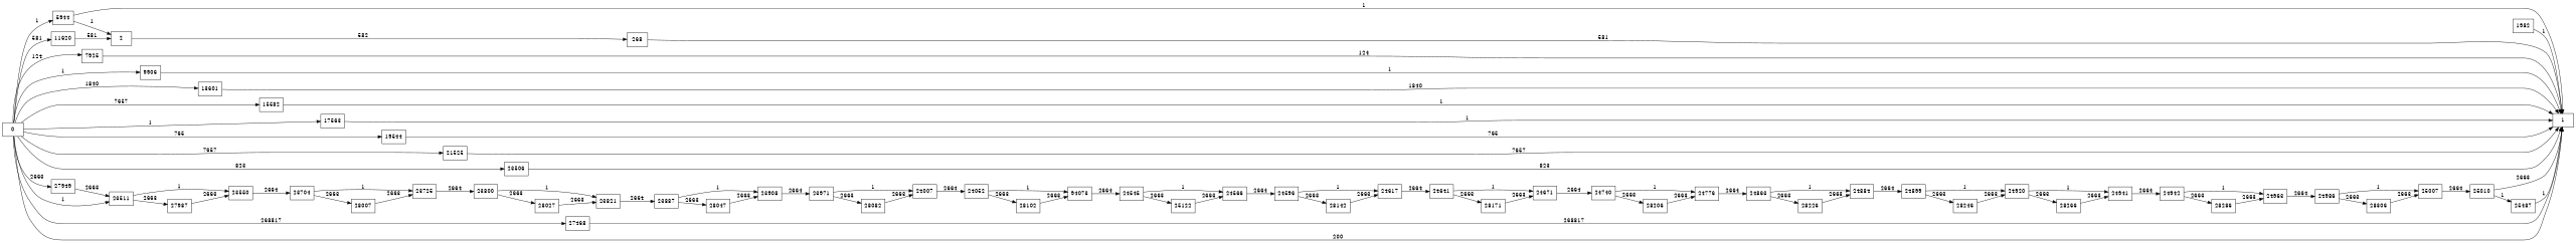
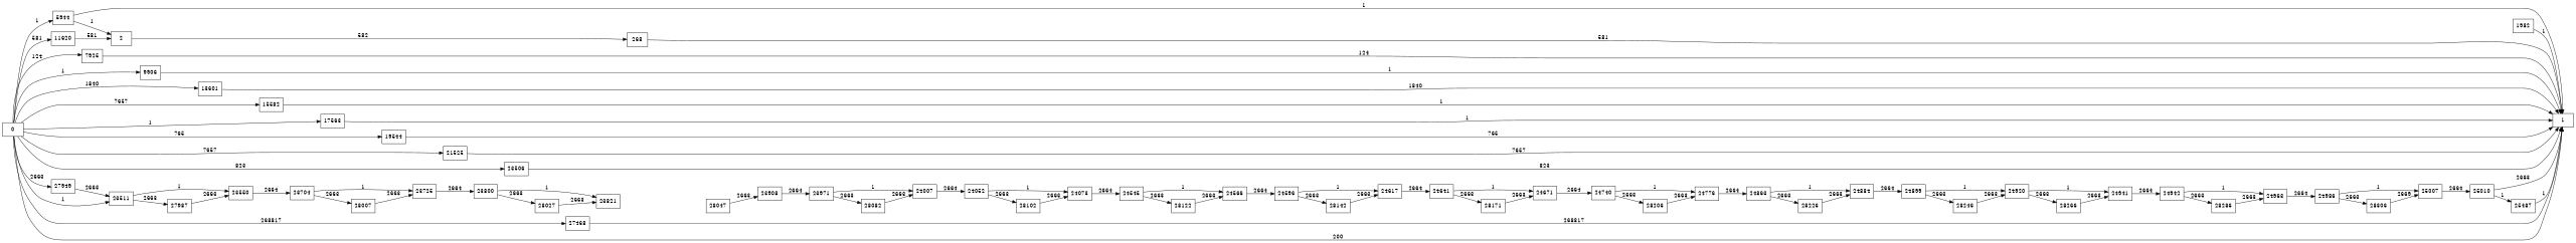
  digraph {
    rankdir=LR
    node [shape=rectangle]
    2
    268
    1
    1982
    5944
    7925
    9906
    11620
    13601
    15582
    17563
    19544
    21525
    23506
    23511
    23550
    27987
    23704
    23725
    28007
    23800
    23821
    28027
-   23887
    23908
    28047
    23971
    24007
    28082
    24052
-   24073 [label=94073]
+   24073
    28102
    24545
    24566
-   28122 [label=25122]
+   28122
    24596
    24617
    28142
    24641
    24671
    28171
    24740
    24776
    28206
    24863
    24884
    28226
    24899
    24920
    28246
    24941
    28266
    24942
    24963
    28286
    24986
    25007
    28306
    25010
    25487
    27468
    27949
    0
    2 -> 268 [label=582]
    268 -> 1 [label=581]
    1982 -> 1 [label=1]
    5944 -> 2 [label=1]
    5944 -> 1 [label=1]
    7925 -> 1 [label=124]
    9906 -> 1 [label=1]
    11620 -> 2 [label=581]
    13601 -> 1 [label=1840]
    15582 -> 1 [label=1]
    17563 -> 1 [label=1]
    19544 -> 1 [label=765]
    21525 -> 1 [label=7657]
    23506 -> 1 [label=823]
    23511 -> 23550 [label=1]
    23511 -> 27987 [label=2663]
    23550 -> 23704 [label=2664]
    27987 -> 23550 [label=2663]
    23704 -> 23725 [label=1]
    23704 -> 28007 [label=2663]
    23725 -> 23800 [label=2664]
    28007 -> 23725 [label=2663]
    23800 -> 23821 [label=1]
    23800 -> 28027 [label=2663]
-   23821 -> 23887 [label=2664]
    28027 -> 23821 [label=2663]
-   23887 -> 23908 [label=1]
-   23887 -> 28047 [label=2663]
    23908 -> 23971 [label=2664]
    28047 -> 23908 [label=2663]
    23971 -> 24007 [label=1]
    23971 -> 28082 [label=2663]
    24007 -> 24052 [label=2664]
    28082 -> 24007 [label=2663]
    24052 -> 24073 [label=1]
    24052 -> 28102 [label=2663]
    24073 -> 24545 [label=2664]
    28102 -> 24073 [label=2663]
    24545 -> 24566 [label=1]
    24545 -> 28122 [label=2663]
    24566 -> 24596 [label=2664]
    28122 -> 24566 [label=2663]
    24596 -> 24617 [label=1]
    24596 -> 28142 [label=2663]
    24617 -> 24641 [label=2664]
    28142 -> 24617 [label=2663]
    24641 -> 24671 [label=1]
    24641 -> 28171 [label=2663]
    24671 -> 24740 [label=2664]
    28171 -> 24671 [label=2663]
    24740 -> 24776 [label=1]
    24740 -> 28206 [label=2663]
    24776 -> 24863 [label=2664]
    28206 -> 24776 [label=2663]
    24863 -> 24884 [label=1]
    24863 -> 28226 [label=2663]
    24884 -> 24899 [label=2664]
    28226 -> 24884 [label=2663]
    24899 -> 24920 [label=1]
    24899 -> 28246 [label=2663]
    24920 -> 24941 [label=1]
    24920 -> 28266 [label=2663]
    28246 -> 24920 [label=2663]
    24941 -> 24942 [label=2664]
    28266 -> 24941 [label=2663]
    24942 -> 24963 [label=1]
    24942 -> 28286 [label=2663]
    24963 -> 24986 [label=2664]
    28286 -> 24963 [label=2663]
    24986 -> 25007 [label=1]
    24986 -> 28306 [label=2663]
    25007 -> 25010 [label=2664]
-   28306 -> 25007 [label=2663]
+   28306 -> 25007 [label=2669]
    25010 -> 1 [label=2663]
    25010 -> 25487 [label=1]
    25487 -> 1 [label=1]
    27468 -> 1 [label=268817]
    27949 -> 23511 [label=2663]
    0 -> 1 [label=200]
    0 -> 5944 [label=1]
    0 -> 7925 [label=124]
    0 -> 9906 [label=1]
    0 -> 11620 [label=581]
    0 -> 13601 [label=1840]
    0 -> 15582 [label=7657]
    0 -> 17563 [label=1]
    0 -> 19544 [label=765]
    0 -> 21525 [label=7657]
    0 -> 23506 [label=823]
    0 -> 23511 [label=1]
    0 -> 27468 [label=268817]
    0 -> 27949 [label=2663]
  }
